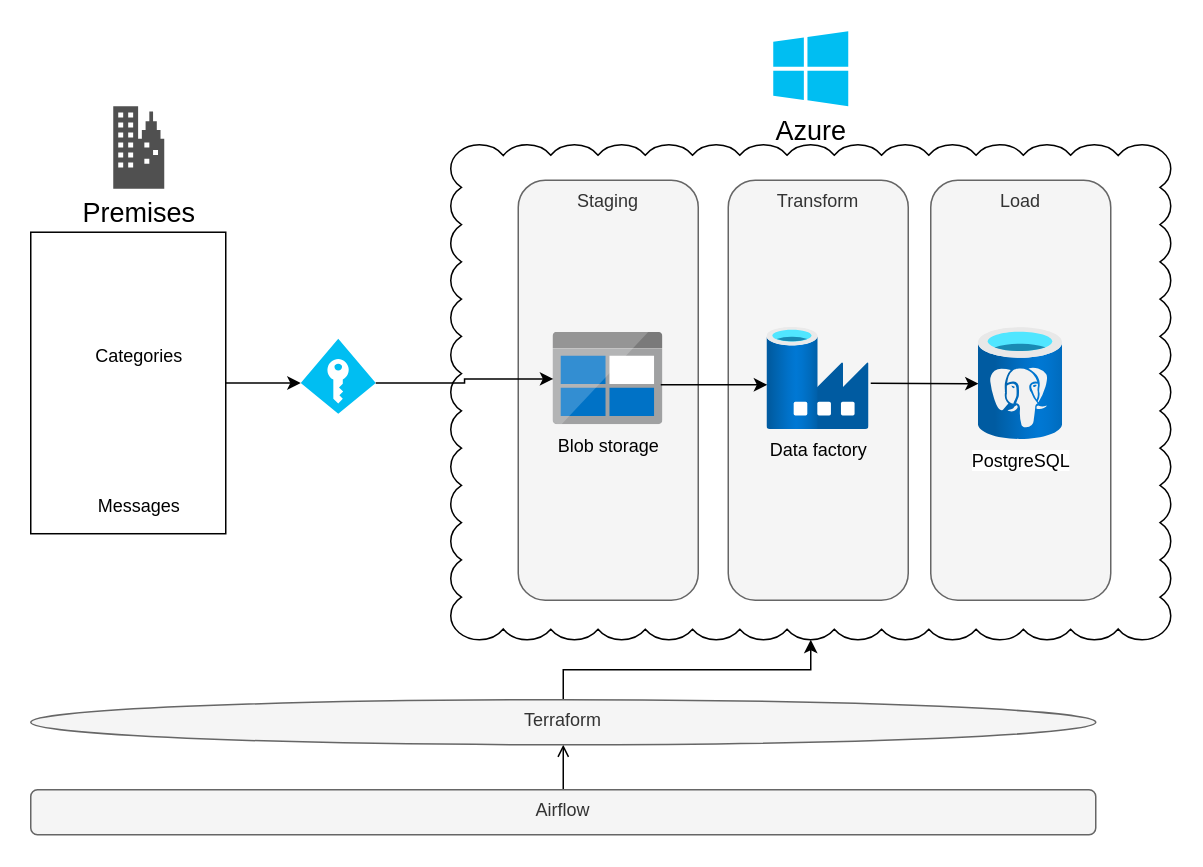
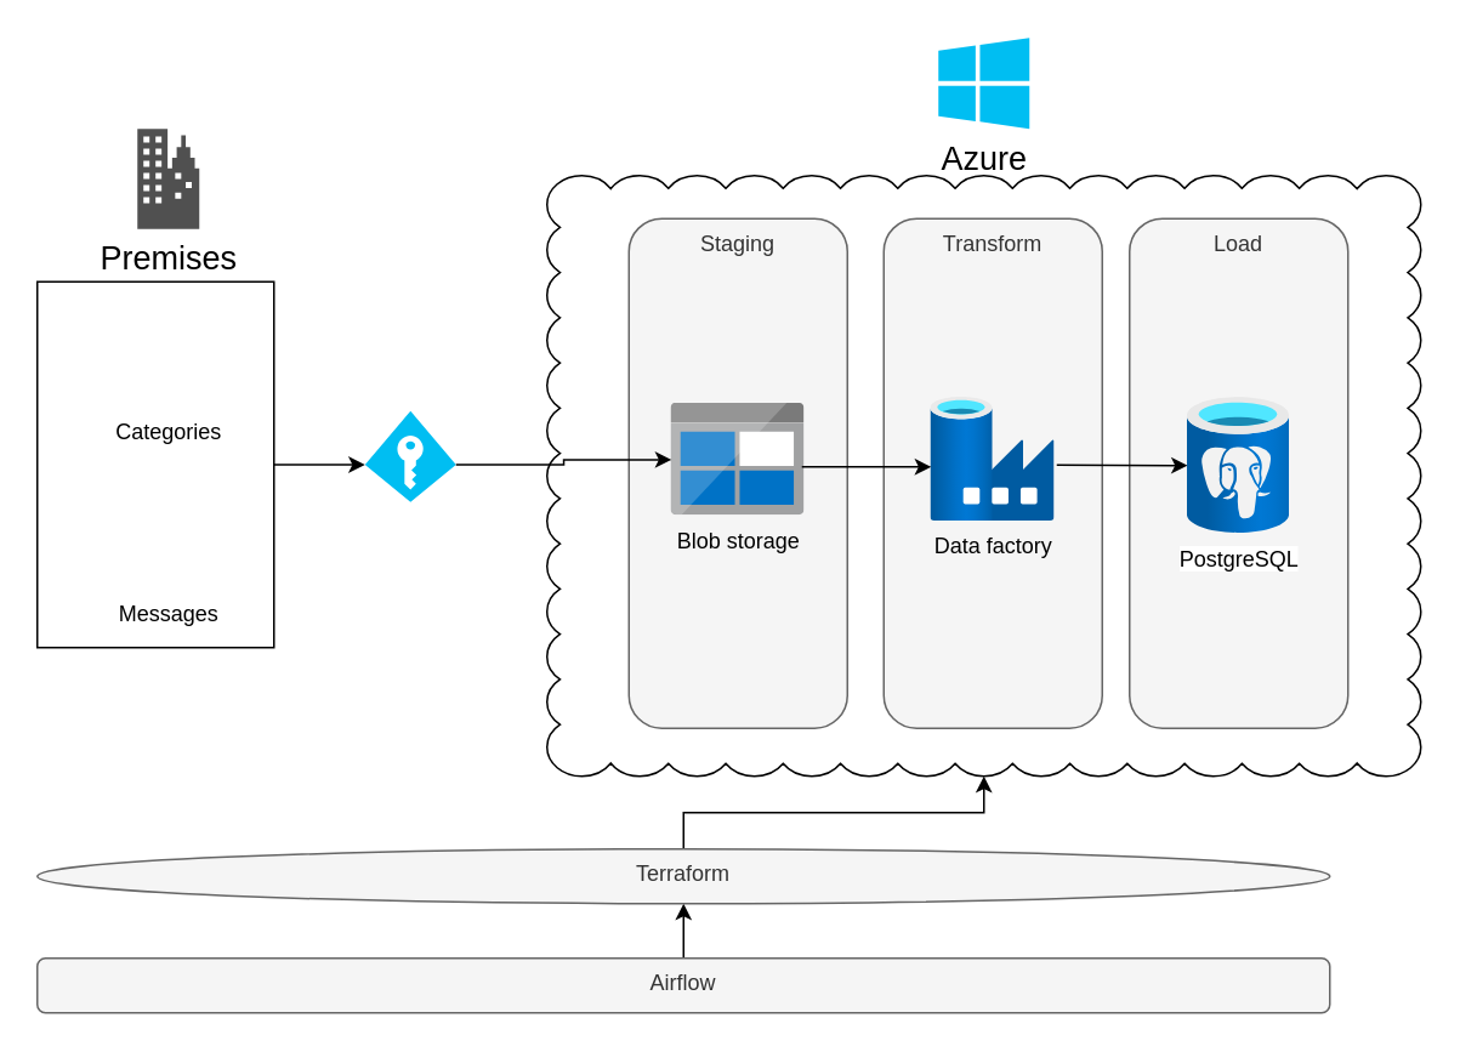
  <mxCell id="0" />
  <mxCell id="1" parent="0" />
  <mxCell id="2" value="" style="whiteSpace=wrap;html=1;shape=mxgraph.basic.cloud_rect" parent="1" vertex="1"><mxGeometry x="300" y="96" width="480" height="330" as="geometry" /></mxCell>
  <mxCell id="3" style="edgeStyle=orthogonalEdgeStyle;rounded=0;orthogonalLoop=1;jettySize=auto;html=1;exitX=1;exitY=0.5;exitDx=0;exitDy=0;entryX=0;entryY=0.59;entryDx=0;entryDy=0;entryPerimeter=0;" parent="1" source="4" target="8" edge="1"><mxGeometry relative="1" as="geometry" /></mxCell>
  <mxCell id="4" value="" style="rounded=0;whiteSpace=wrap;html=1;" parent="1" vertex="1"><mxGeometry x="20" y="154.32" width="130" height="201" as="geometry" /></mxCell>
  <mxCell id="5" value="Categories" style="shape=image;html=1;verticalAlign=top;verticalLabelPosition=bottom;labelBackgroundColor=#ffffff;imageAspect=0;aspect=fixed;image=https://cdn1.iconfinder.com/data/icons/bootstrap-vol-3/16/filetype-csv-128.png" parent="1" vertex="1"><mxGeometry x="68" y="175.32" width="48" height="48" as="geometry" /></mxCell>
  <mxCell id="6" value="Messages" style="shape=image;html=1;verticalAlign=top;verticalLabelPosition=bottom;labelBackgroundColor=#ffffff;imageAspect=0;aspect=fixed;image=https://cdn1.iconfinder.com/data/icons/bootstrap-vol-3/16/filetype-csv-128.png" parent="1" vertex="1"><mxGeometry x="68" y="275.32" width="48" height="48" as="geometry" /></mxCell>
  <mxCell id="7" value="Premises" style="sketch=0;pointerEvents=1;shadow=0;dashed=0;html=1;strokeColor=none;fillColor=#505050;labelPosition=center;verticalLabelPosition=bottom;verticalAlign=top;outlineConnect=0;align=center;shape=mxgraph.office.concepts.on_premises;fontSize=18;" parent="1" vertex="1"><mxGeometry x="75" y="70.32" width="34" height="55" as="geometry" /></mxCell>
  <mxCell id="8" value="" style="verticalLabelPosition=bottom;html=1;verticalAlign=top;align=center;strokeColor=none;fillColor=#00BEF2;shape=mxgraph.azure.access_control;" parent="1" vertex="1"><mxGeometry x="200" y="225.32" width="50" height="50" as="geometry" /></mxCell>
  <mxCell id="9" value="Azure" style="verticalLabelPosition=bottom;html=1;verticalAlign=top;align=center;strokeColor=none;fillColor=#00BEF2;shape=mxgraph.azure.azure_instance;fontSize=18;" parent="1" vertex="1"><mxGeometry x="515" y="20.32" width="50" height="50" as="geometry" /></mxCell>
  <mxCell id="10" value="Transform" style="rounded=1;whiteSpace=wrap;html=1;fillColor=#f5f5f5;fontColor=#333333;strokeColor=#666666;verticalAlign=top;" parent="1" vertex="1"><mxGeometry x="485" y="119.63" width="120" height="280" as="geometry" /></mxCell>
  <mxCell id="11" value="Staging" style="rounded=1;whiteSpace=wrap;html=1;fillColor=#f5f5f5;fontColor=#333333;strokeColor=#666666;verticalAlign=top;" parent="1" vertex="1"><mxGeometry x="345" y="119.63" width="120" height="280" as="geometry" /></mxCell>
  <mxCell id="12" value="Blob storage" style="image;sketch=0;aspect=fixed;html=1;points=[];align=center;fontSize=12;image=img/lib/mscae/BlobBlock.svg;labelBackgroundColor=#f5f5f5;" parent="1" vertex="1"><mxGeometry x="368.39" y="221.25" width="73.21" height="61.5" as="geometry" /></mxCell>
  <mxCell id="13" value="Data factory" style="image;aspect=fixed;html=1;points=[];align=center;fontSize=12;image=img/lib/azure2/databases/Data_Factory.svg;labelBackgroundColor=#f5f5f5;" parent="1" vertex="1"><mxGeometry x="511" y="218" width="68" height="68" as="geometry" /></mxCell>
  <mxCell id="14" value="" style="endArrow=classic;html=1;rounded=0;entryX=0;entryY=0.559;entryDx=0;entryDy=0;entryPerimeter=0;" parent="1" target="13" edge="1"><mxGeometry width="50" height="50" relative="1" as="geometry"><mxPoint x="440" y="256" as="sourcePoint" /><mxPoint x="850" y="356" as="targetPoint" /></mxGeometry></mxCell>
  <mxCell id="15" style="edgeStyle=orthogonalEdgeStyle;rounded=0;orthogonalLoop=1;jettySize=auto;html=1;exitX=1;exitY=0.59;exitDx=0;exitDy=0;exitPerimeter=0;" parent="1" source="8" target="12" edge="1"><mxGeometry relative="1" as="geometry" /></mxCell>
  <mxCell id="16" value="Load" style="rounded=1;whiteSpace=wrap;html=1;fillColor=#f5f5f5;fontColor=#333333;strokeColor=#666666;verticalAlign=top;" parent="1" vertex="1"><mxGeometry x="620" y="119.63" width="120" height="280" as="geometry" /></mxCell>
  <mxCell id="17" value="" style="endArrow=classic;html=1;rounded=0;" parent="1" target="22" edge="1"><mxGeometry width="50" height="50" relative="1" as="geometry"><mxPoint x="580" y="255" as="sourcePoint" /><mxPoint x="657.03" y="205.658" as="targetPoint" /></mxGeometry></mxCell>
- <mxCell id="18" value="" style="edgeStyle=orthogonalEdgeStyle;rounded=0;orthogonalLoop=1;jettySize=auto;html=1;endArrow=open;" parent="1" source="19" target="21" edge="1"><mxGeometry relative="1" as="geometry" /></mxCell>
+ <mxCell id="18" value="" style="edgeStyle=orthogonalEdgeStyle;rounded=0;orthogonalLoop=1;jettySize=auto;html=1;" parent="1" source="19" target="21" edge="1"><mxGeometry relative="1" as="geometry" /></mxCell>
  <mxCell id="19" value="Airflow" style="rounded=1;whiteSpace=wrap;html=1;fillColor=#f5f5f5;fontColor=#333333;strokeColor=#666666;verticalAlign=top;" parent="1" vertex="1"><mxGeometry x="20" y="526" width="710" height="30" as="geometry" /></mxCell>
  <mxCell id="20" value="" style="edgeStyle=orthogonalEdgeStyle;rounded=0;orthogonalLoop=1;jettySize=auto;html=1;" parent="1" source="21" target="2" edge="1"><mxGeometry relative="1" as="geometry" /></mxCell>
  <mxCell id="21" value="Terraform" style="ellipse;whiteSpace=wrap;html=1;fillColor=#f5f5f5;fontColor=#333333;strokeColor=#666666;verticalAlign=top;" parent="1" vertex="1"><mxGeometry x="20" y="466" width="710" height="30" as="geometry" /></mxCell>
  <mxCell id="22" value="PostgreSQL" style="image;aspect=fixed;html=1;points=[];align=center;fontSize=12;image=img/lib/azure2/databases/Azure_Database_PostgreSQL_Server.svg;" parent="1" vertex="1"><mxGeometry x="651.94" y="218" width="56.11" height="74.81" as="geometry" /></mxCell>
